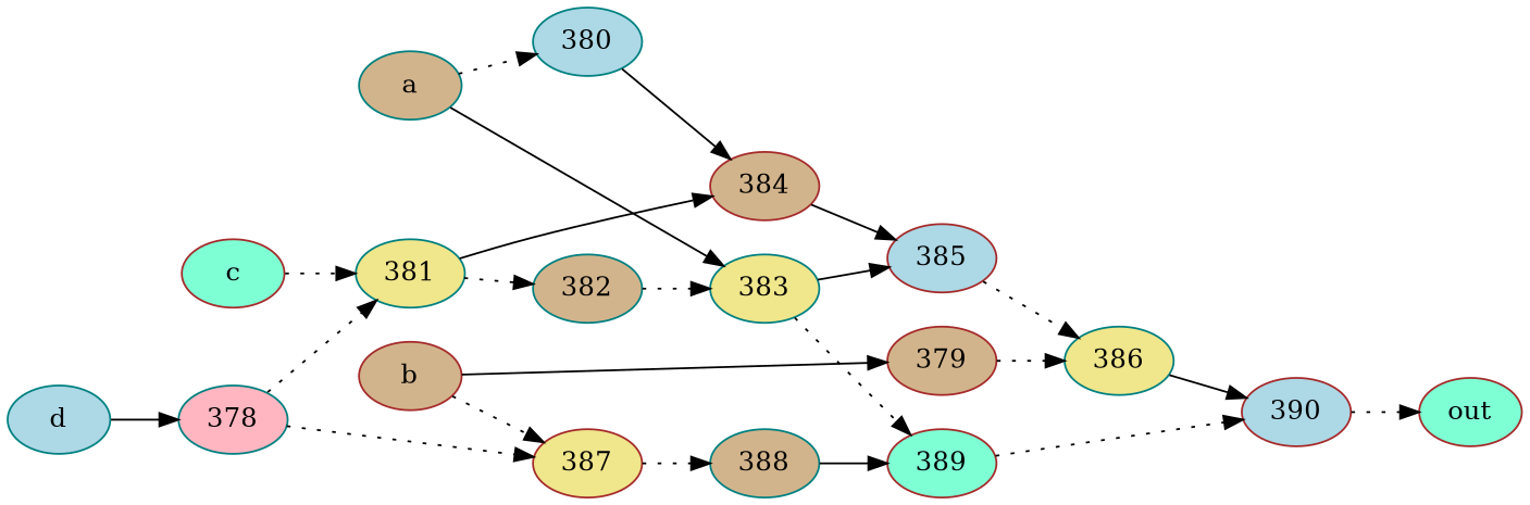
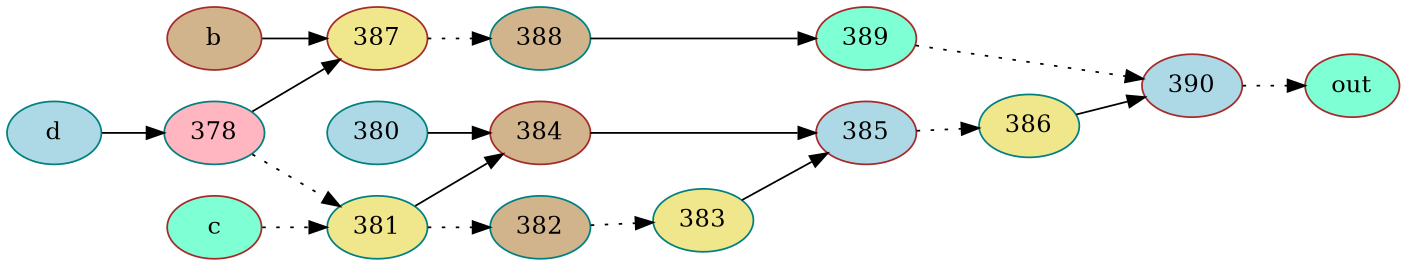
  strict digraph {
    rankdir=LR
    node [color=brown fillcolor=tan style=filled]
    edge [style=dotted]
    390 [fillcolor=lightblue]
    out [fillcolor=aquamarine]
-   a [color=teal]
    380 [color=teal fillcolor=lightblue]
    383 [color=teal fillcolor=khaki]
    384
    385 [fillcolor=lightblue]
    389 [fillcolor=aquamarine]
    386 [color=teal fillcolor=khaki]
    b
-   379
    387 [fillcolor=khaki]
    388 [color=teal]
    c [fillcolor=aquamarine]
    381 [color=teal fillcolor=khaki]
    382 [color=teal]
    d [color=teal fillcolor=lightblue]
    378 [color=teal fillcolor=lightpink]
    390 -> out
-   a -> 380
-   a -> 383 [style=solid]
    380 -> 384 [style=solid]
    383 -> 385 [style=solid]
-   383 -> 389
    384 -> 385 [style=solid]
    385 -> 386
    389 -> 390
    386 -> 390 [style=solid]
-   b -> 379 [style=solid]
-   b -> 387
-   379 -> 386
+   b -> 387 [style=solid]
    387 -> 388
    388 -> 389 [style=solid]
    c -> 381
    381 -> 384 [style=solid]
    381 -> 382
    382 -> 383
    d -> 378 [style=solid]
-   378 -> 387
+   378 -> 387 [style=solid]
    378 -> 381
  }
